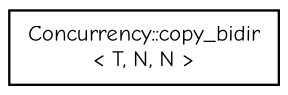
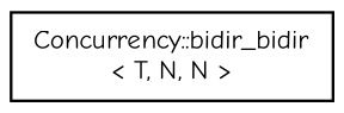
  digraph {
    rankdir=LR
    fontname="Comic Neue"
-   n1 [color=black fillcolor=white fontname="Comic Neue" fontsize=10 height=0.2 label="Concurrency::copy_bidir\l\< T, N, N \>" shape=record style=filled width=0.4]
+   n1 [color=black fillcolor=white fontname="Comic Neue" fontsize=10 height=0.2 label="Concurrency::bidir_bidir\l\< T, N, N \>" shape=record style=filled width=0.4]
  }
